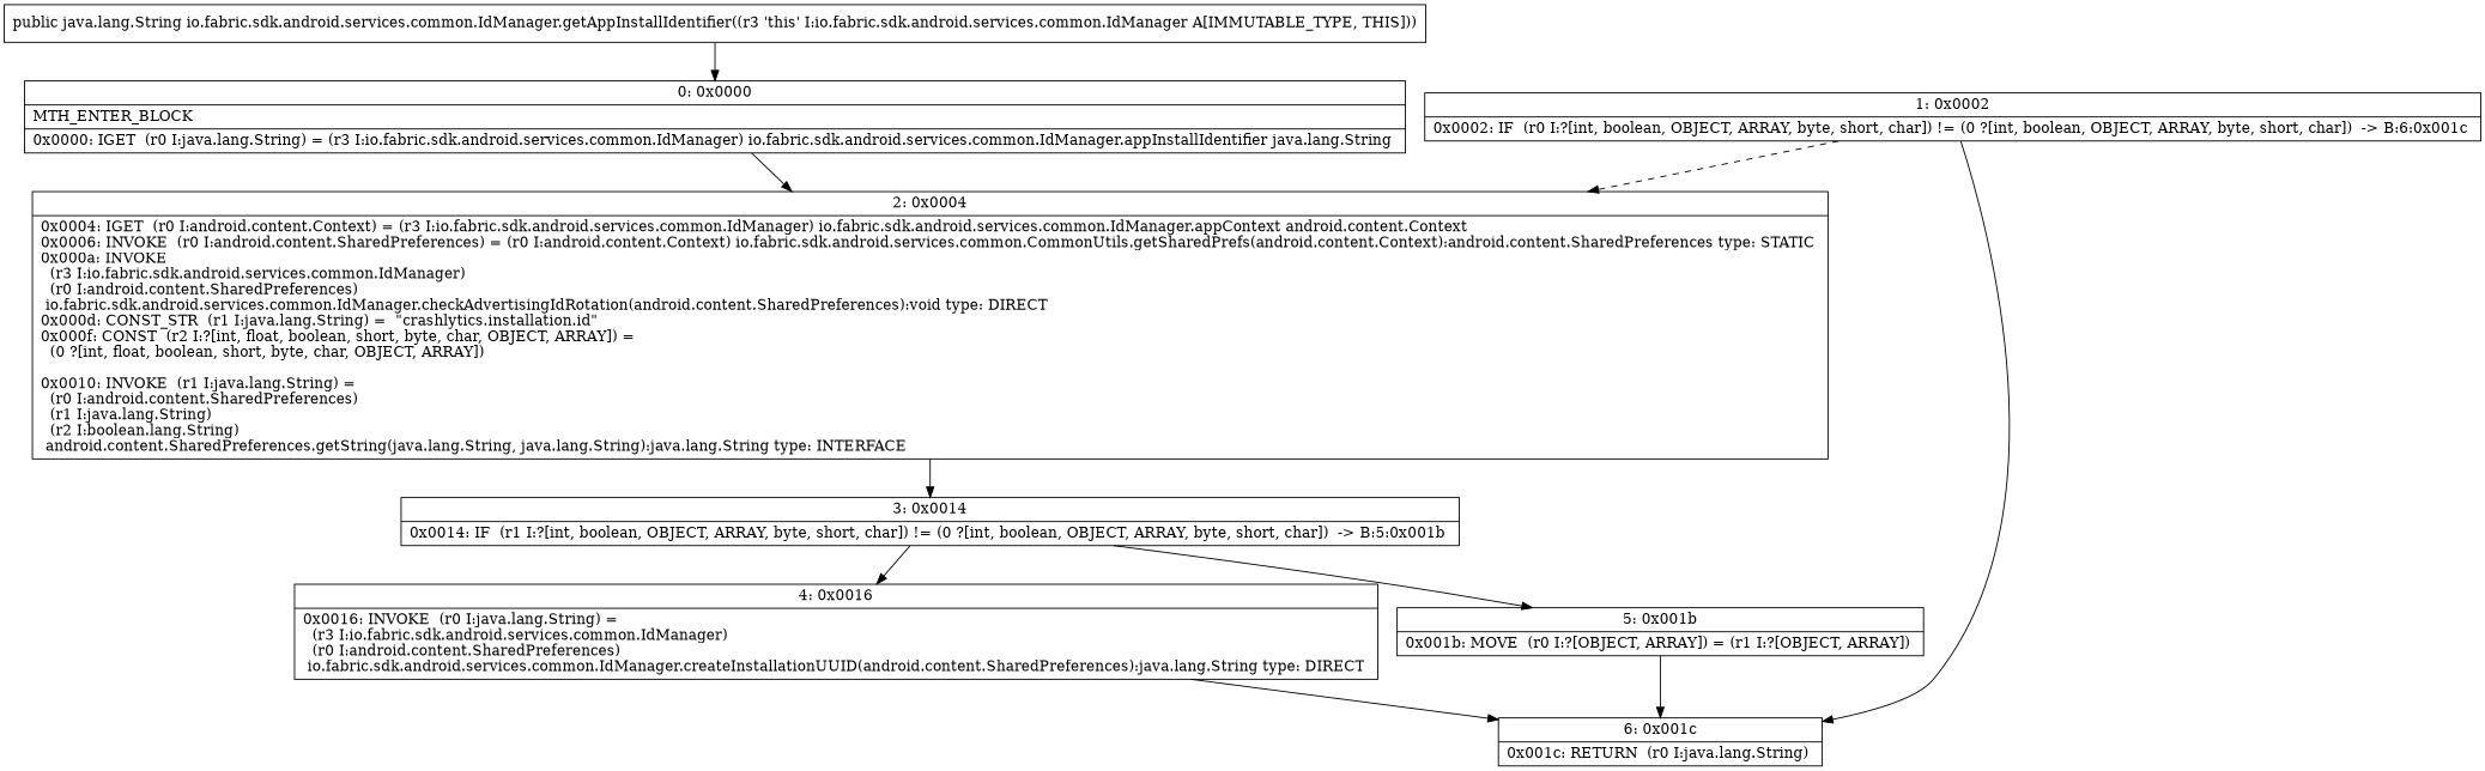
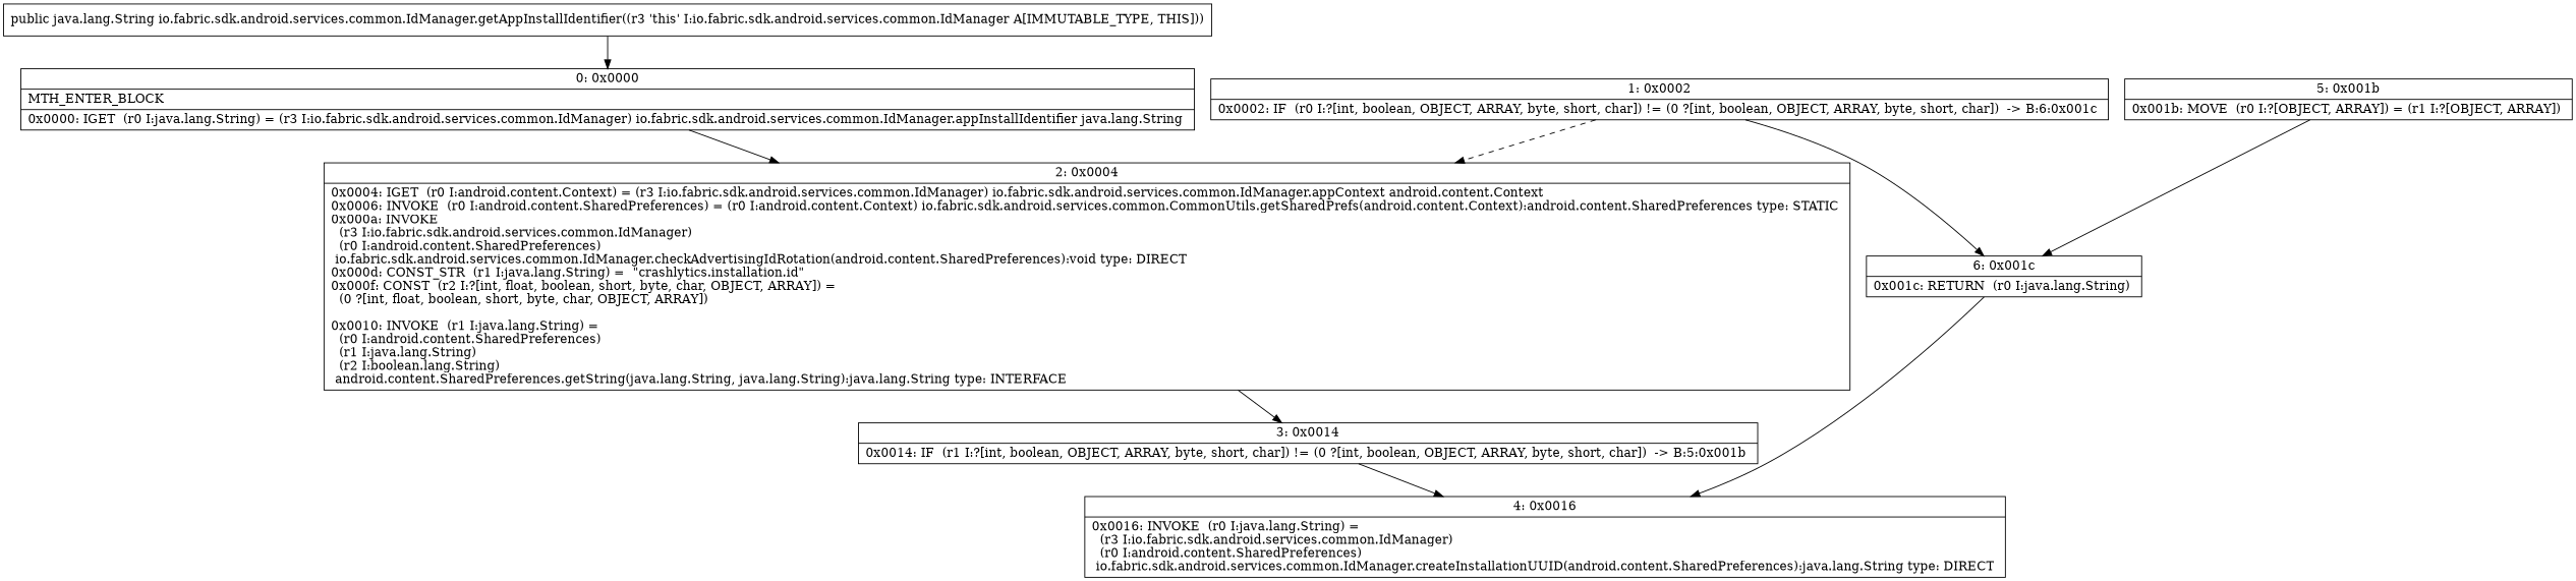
  digraph {
    node [shape=record]
    n1 [label="{0\:\ 0x0000|MTH_ENTER_BLOCK\l|0x0000: IGET  (r0 I:java.lang.String) = (r3 I:io.fabric.sdk.android.services.common.IdManager) io.fabric.sdk.android.services.common.IdManager.appInstallIdentifier java.lang.String \l}"]
    n2 [label="{2\:\ 0x0004|0x0004: IGET  (r0 I:android.content.Context) = (r3 I:io.fabric.sdk.android.services.common.IdManager) io.fabric.sdk.android.services.common.IdManager.appContext android.content.Context \l0x0006: INVOKE  (r0 I:android.content.SharedPreferences) = (r0 I:android.content.Context) io.fabric.sdk.android.services.common.CommonUtils.getSharedPrefs(android.content.Context):android.content.SharedPreferences type: STATIC \l0x000a: INVOKE  \l  (r3 I:io.fabric.sdk.android.services.common.IdManager)\l  (r0 I:android.content.SharedPreferences)\l io.fabric.sdk.android.services.common.IdManager.checkAdvertisingIdRotation(android.content.SharedPreferences):void type: DIRECT \l0x000d: CONST_STR  (r1 I:java.lang.String) =  \"crashlytics.installation.id\" \l0x000f: CONST  (r2 I:?[int, float, boolean, short, byte, char, OBJECT, ARRAY]) = \l  (0 ?[int, float, boolean, short, byte, char, OBJECT, ARRAY])\l \l0x0010: INVOKE  (r1 I:java.lang.String) = \l  (r0 I:android.content.SharedPreferences)\l  (r1 I:java.lang.String)\l  (r2 I:boolean.lang.String)\l android.content.SharedPreferences.getString(java.lang.String, java.lang.String):java.lang.String type: INTERFACE \l}"]
    n3 [label="{1\:\ 0x0002|0x0002: IF  (r0 I:?[int, boolean, OBJECT, ARRAY, byte, short, char]) != (0 ?[int, boolean, OBJECT, ARRAY, byte, short, char])  \-\> B:6:0x001c \l}"]
    n4 [label="{6\:\ 0x001c|0x001c: RETURN  (r0 I:java.lang.String) \l}"]
    n5 [label="{3\:\ 0x0014|0x0014: IF  (r1 I:?[int, boolean, OBJECT, ARRAY, byte, short, char]) != (0 ?[int, boolean, OBJECT, ARRAY, byte, short, char])  \-\> B:5:0x001b \l}"]
    n6 [label="{4\:\ 0x0016|0x0016: INVOKE  (r0 I:java.lang.String) = \l  (r3 I:io.fabric.sdk.android.services.common.IdManager)\l  (r0 I:android.content.SharedPreferences)\l io.fabric.sdk.android.services.common.IdManager.createInstallationUUID(android.content.SharedPreferences):java.lang.String type: DIRECT \l}"]
    n7 [label="{5\:\ 0x001b|0x001b: MOVE  (r0 I:?[OBJECT, ARRAY]) = (r1 I:?[OBJECT, ARRAY]) \l}"]
    n8 [label="{public java.lang.String io.fabric.sdk.android.services.common.IdManager.getAppInstallIdentifier((r3 'this' I:io.fabric.sdk.android.services.common.IdManager A[IMMUTABLE_TYPE, THIS])) }"]
    n1 -> n2
    n2 -> n5
    n3 -> n2 [style=dashed]
    n3 -> n4
    n5 -> n6 [style=solid]
-   n5 -> n7
-   n6 -> n4
+   n4 -> n6
    n7 -> n4
    n8 -> n1
  }
